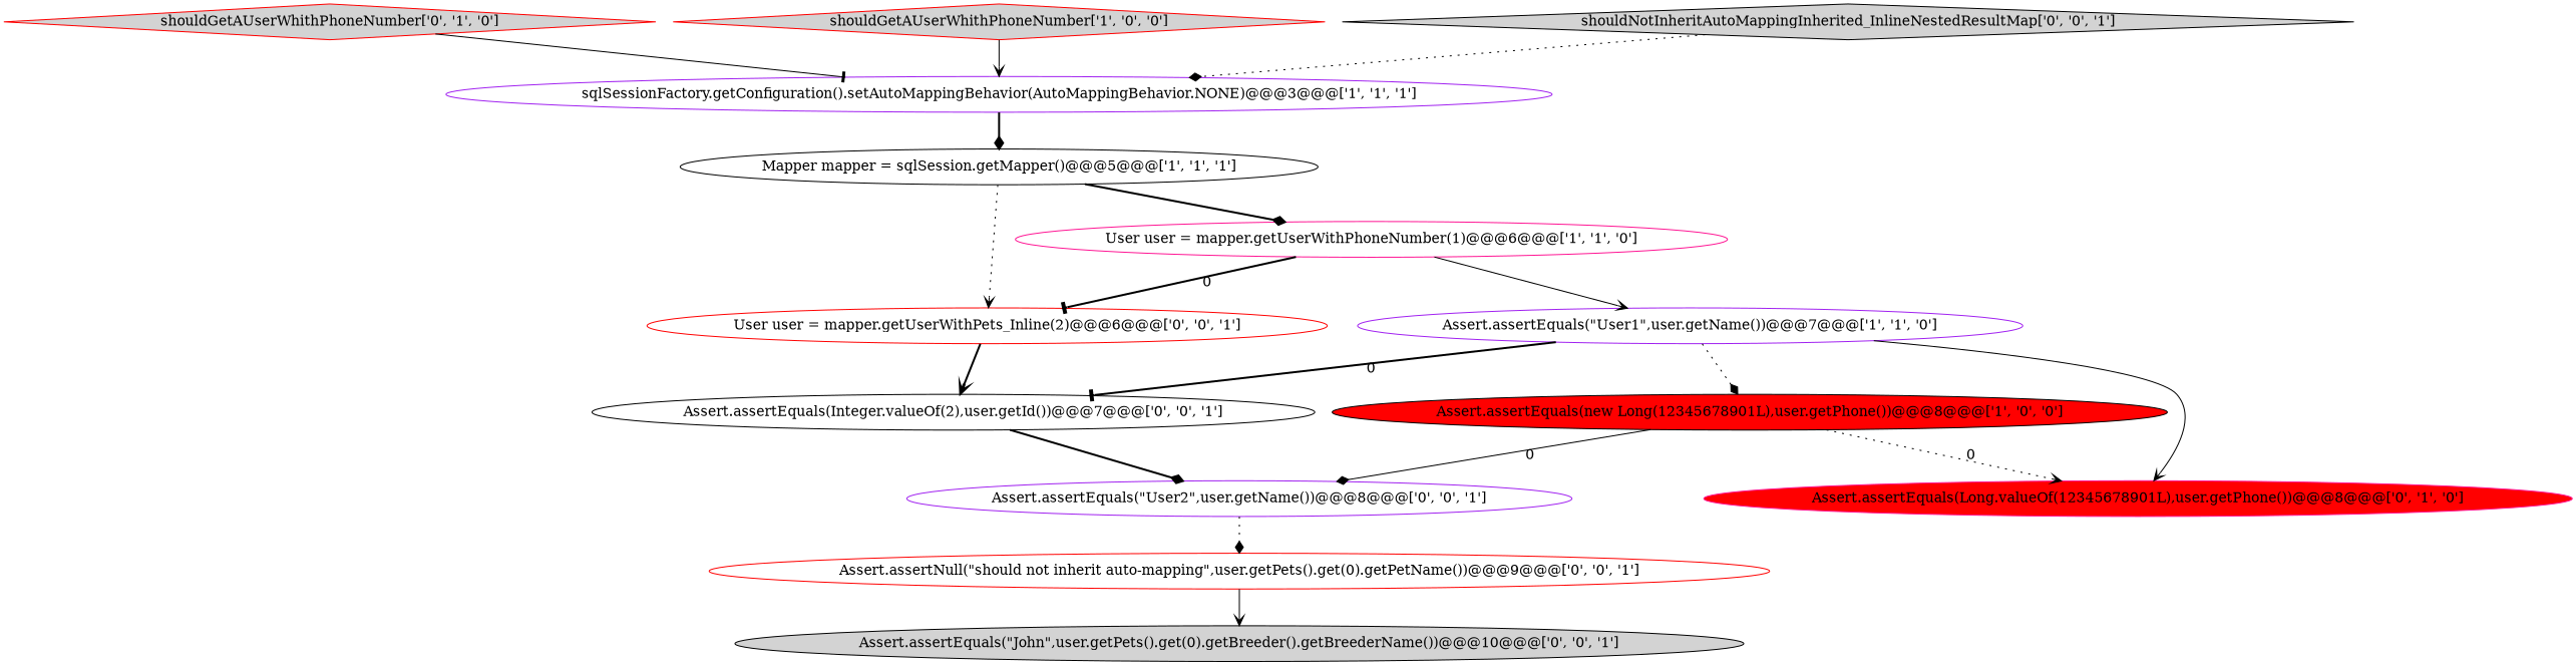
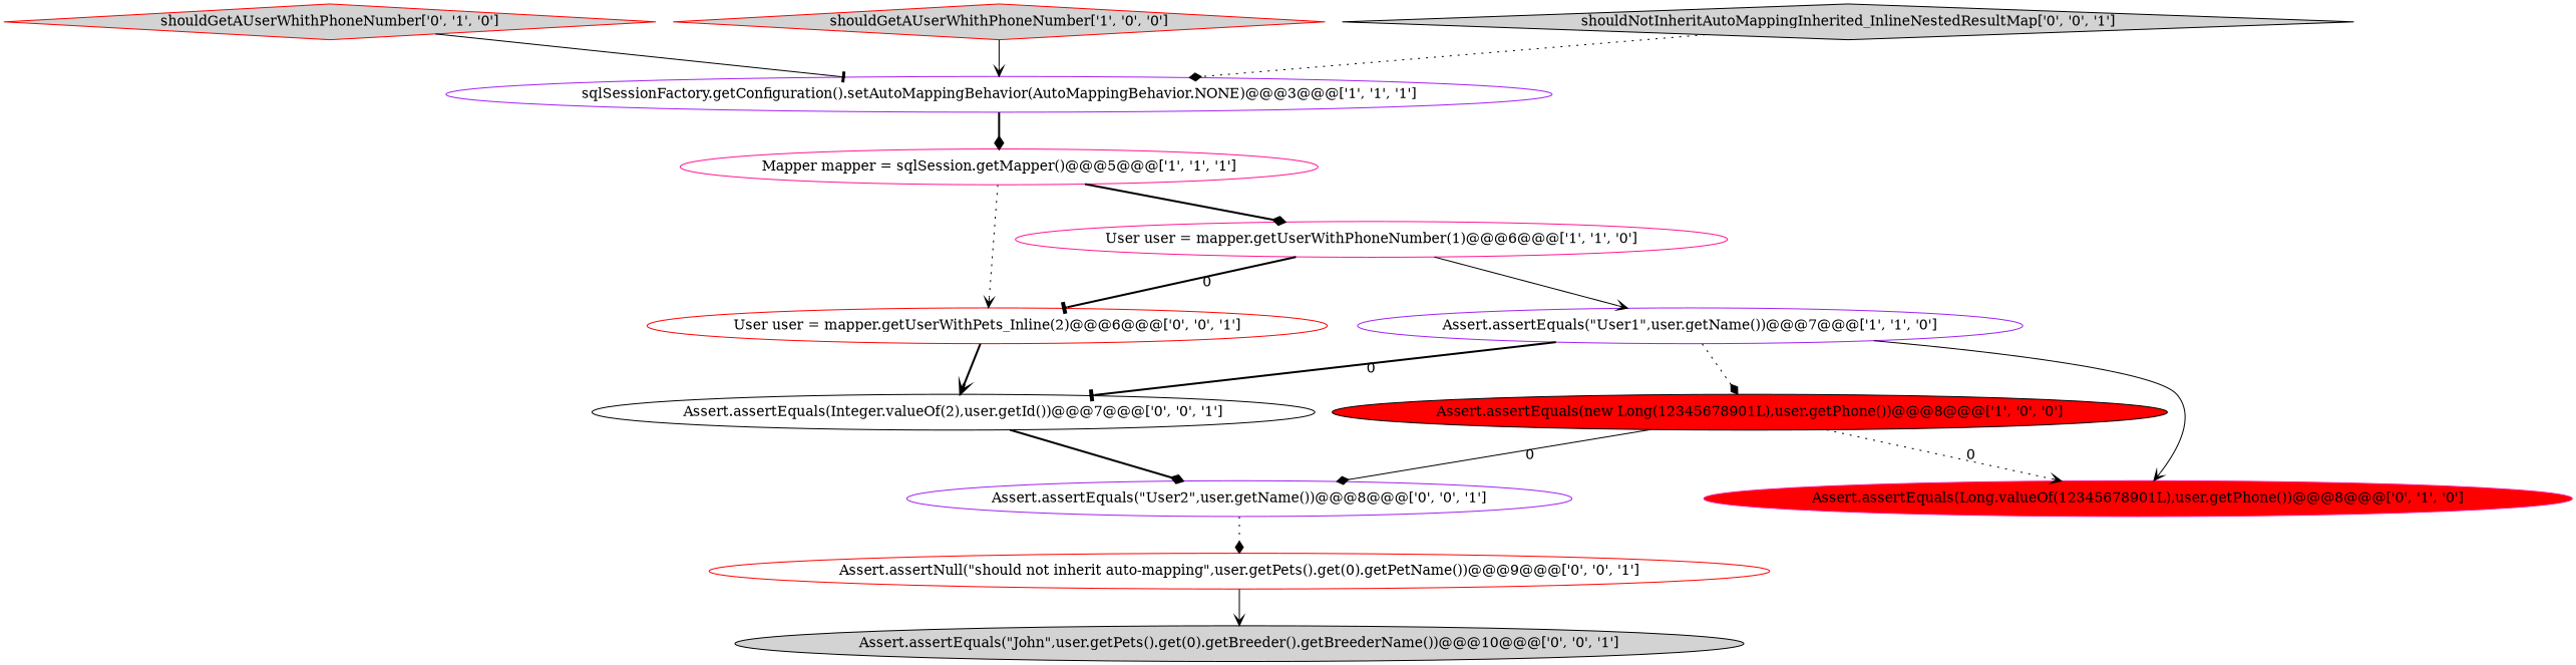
  digraph {
    node [fillcolor=white shape=ellipse style=filled color=red]
    edge [style=solid arrowhead=diamond]
    n1 [fillcolor=lightgray label="shouldGetAUserWhithPhoneNumber['0', '1', '0']" shape=diamond]
    n2 [label="sqlSessionFactory.getConfiguration().setAutoMappingBehavior(AutoMappingBehavior.NONE)@@@3@@@['1', '1', '1']" color=purple]
-   n3 [label="Mapper mapper = sqlSession.getMapper()@@@5@@@['1', '1', '1']" color=black]
+   n3 [label="Mapper mapper = sqlSession.getMapper()@@@5@@@['1', '1', '1']" color=deeppink]
    n4 [label="User user = mapper.getUserWithPets_Inline(2)@@@6@@@['0', '0', '1']"]
    n5 [label="User user = mapper.getUserWithPhoneNumber(1)@@@6@@@['1', '1', '0']" color=deeppink]
    n6 [fillcolor=red label="Assert.assertEquals(Long.valueOf(12345678901L),user.getPhone())@@@8@@@['0', '1', '0']" color=deeppink]
    n7 [label="Assert.assertNull(\"should not inherit auto-mapping\",user.getPets().get(0).getPetName())@@@9@@@['0', '0', '1']"]
    n8 [fillcolor=lightgray label="Assert.assertEquals(\"John\",user.getPets().get(0).getBreeder().getBreederName())@@@10@@@['0', '0', '1']" color=black]
    n9 [label="Assert.assertEquals(Integer.valueOf(2),user.getId())@@@7@@@['0', '0', '1']" color=black]
    n10 [label="Assert.assertEquals(\"User2\",user.getName())@@@8@@@['0', '0', '1']" color=purple]
    n11 [fillcolor=lightgray label="shouldGetAUserWhithPhoneNumber['1', '0', '0']" shape=diamond]
    n12 [fillcolor=lightgray label="shouldNotInheritAutoMappingInherited_InlineNestedResultMap['0', '0', '1']" shape=diamond color=black]
    n13 [fillcolor=red label="Assert.assertEquals(new Long(12345678901L),user.getPhone())@@@8@@@['1', '0', '0']" color=black]
    n14 [label="Assert.assertEquals(\"User1\",user.getName())@@@7@@@['1', '1', '0']" color=purple]
    n1 -> n2 [arrowhead=tee]
    n2 -> n3 [style=bold]
    n3 -> n4 [style=dotted arrowhead=vee]
    n3 -> n5 [style=bold]
    n4 -> n9 [style=bold arrowhead=vee]
    n5 -> n4 [label=0 style=bold arrowhead=tee]
    n5 -> n14 [arrowhead=vee]
    n7 -> n8 [arrowhead=vee]
    n9 -> n10 [style=bold]
    n10 -> n7 [style=dotted]
    n11 -> n2 [arrowhead=vee]
    n12 -> n2 [style=dotted]
    n13 -> n6 [label=0 style=dotted arrowhead=vee]
    n13 -> n10 [label=0]
    n14 -> n6 [arrowhead=vee]
    n14 -> n9 [label=0 style=bold arrowhead=tee]
    n14 -> n13 [style=dotted]
  }
